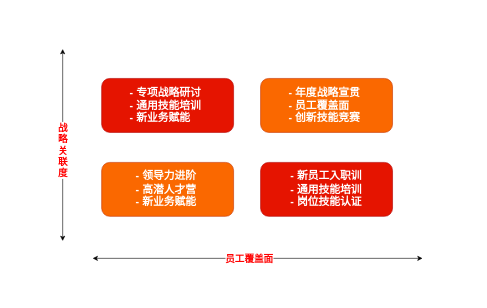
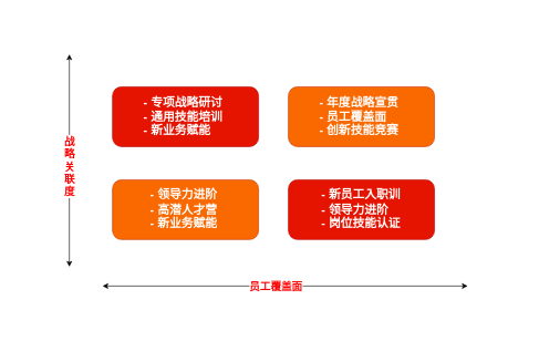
  <mxCell id="0" />
  <mxCell id="1" parent="0" />
  <mxCell id="2" value="" style="group" parent="1" vertex="1" connectable="0"><mxGeometry x="20" y="20.5" width="770" height="470" as="geometry" /></mxCell>
  <mxCell id="3" value="" style="rounded=0;whiteSpace=wrap;html=1;strokeColor=none;" parent="2" vertex="1"><mxGeometry width="770" height="470" as="geometry" /></mxCell>
  <mxCell id="4" value="" style="group" parent="2" vertex="1" connectable="0"><mxGeometry x="84" y="60.5" width="600" height="349" as="geometry" /></mxCell>
  <mxCell id="5" value="" style="rounded=1;whiteSpace=wrap;html=1;fillColor=#e51400;fontColor=#ffffff;strokeColor=#B20000;" parent="4" vertex="1"><mxGeometry x="65" y="49" width="220" height="90" as="geometry" /></mxCell>
  <mxCell id="6" value="- 专项战略研讨&lt;div&gt;- 通用技能培训&lt;/div&gt;&lt;div&gt;- 新业务赋能&lt;/div&gt;" style="text;html=1;align=left;verticalAlign=middle;whiteSpace=wrap;rounded=0;fontColor=#FFFFFF;fontStyle=1;fontSize=18;" parent="4" vertex="1"><mxGeometry x="110" y="79" width="130" height="30" as="geometry" /></mxCell>
  <mxCell id="7" value="" style="rounded=1;whiteSpace=wrap;html=1;fillColor=#fa6800;fontColor=#000000;strokeColor=#C73500;" parent="4" vertex="1"><mxGeometry x="330" y="49" width="220" height="90" as="geometry" /></mxCell>
  <mxCell id="8" value="- 年度战略宣贯&lt;div&gt;- 员工覆盖面&lt;/div&gt;&lt;div&gt;- 创新技能竞赛&lt;/div&gt;" style="text;html=1;align=left;verticalAlign=middle;whiteSpace=wrap;rounded=0;fontColor=#FFFFFF;fontStyle=1;fontSize=18;" parent="4" vertex="1"><mxGeometry x="375" y="79" width="130" height="30" as="geometry" /></mxCell>
  <mxCell id="9" value="" style="rounded=1;whiteSpace=wrap;html=1;fillColor=#e51400;fontColor=#ffffff;strokeColor=#B20000;" parent="4" vertex="1"><mxGeometry x="330" y="189" width="220" height="90" as="geometry" /></mxCell>
- <mxCell id="10" value="- 新员工入职训&lt;div&gt;- 通用技能培训&lt;/div&gt;&lt;div&gt;- 岗位技能认证&lt;/div&gt;" style="text;html=1;align=left;verticalAlign=middle;whiteSpace=wrap;rounded=0;fontColor=#FFFFFF;fontStyle=1;fontSize=18;" parent="4" vertex="1"><mxGeometry x="377.5" y="219" width="125" height="30" as="geometry" /></mxCell>
+ <mxCell id="10" value="- 新员工入职训&lt;div&gt;- 领导力进阶&lt;/div&gt;&lt;div&gt;- 岗位技能认证&lt;/div&gt;" style="text;html=1;align=left;verticalAlign=middle;whiteSpace=wrap;rounded=0;fontColor=#FFFFFF;fontStyle=1;fontSize=18;" parent="4" vertex="1"><mxGeometry x="377.5" y="219" width="125" height="30" as="geometry" /></mxCell>
  <mxCell id="11" value="" style="rounded=1;whiteSpace=wrap;html=1;fillColor=#fa6800;fontColor=#000000;strokeColor=#C73500;" parent="4" vertex="1"><mxGeometry x="65" y="189" width="220" height="90" as="geometry" /></mxCell>
  <mxCell id="12" value="- 领导力进阶&lt;div&gt;- 高潜人才营&lt;/div&gt;&lt;div&gt;- 新业务赋能&lt;/div&gt;" style="text;html=1;align=left;verticalAlign=middle;whiteSpace=wrap;rounded=0;fontColor=#FFFFFF;fontStyle=1;fontSize=18;" parent="4" vertex="1"><mxGeometry x="120" y="219" width="110" height="30" as="geometry" /></mxCell>
  <mxCell id="13" value="" style="endArrow=classic;startArrow=classic;html=1;rounded=0;" parent="4" edge="1"><mxGeometry width="50" height="50" relative="1" as="geometry"><mxPoint y="320" as="sourcePoint" /><mxPoint as="targetPoint" /></mxGeometry></mxCell>
  <mxCell id="14" value="战&lt;div&gt;略&lt;/div&gt;&lt;div&gt;关&lt;/div&gt;&lt;div&gt;联&lt;/div&gt;&lt;div&gt;度&lt;/div&gt;" style="edgeLabel;html=1;align=center;verticalAlign=middle;resizable=0;points=[];fontColor=#FF0000;fontSize=16;fontStyle=1" parent="13" vertex="1" connectable="0"><mxGeometry x="0.044" y="1" relative="1" as="geometry"><mxPoint y="15" as="offset" /></mxGeometry></mxCell>
  <mxCell id="15" value="" style="endArrow=classic;startArrow=classic;html=1;rounded=0;" parent="4" edge="1"><mxGeometry width="50" height="50" relative="1" as="geometry"><mxPoint x="50" y="349" as="sourcePoint" /><mxPoint x="600" y="349" as="targetPoint" /></mxGeometry></mxCell>
  <mxCell id="16" value="员工覆盖面" style="edgeLabel;html=1;align=center;verticalAlign=middle;resizable=0;points=[];fontColor=#FF0000;fontSize=16;fontStyle=1" parent="15" vertex="1" connectable="0"><mxGeometry x="0.044" y="1" relative="1" as="geometry"><mxPoint x="-27" y="1" as="offset" /></mxGeometry></mxCell>
